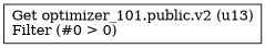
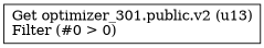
  digraph {
-   n1 [label="Get optimizer_101.public.v2 (u13)\lFilter (#0 \> 0)\l" shape=record]
+   n1 [label="Get optimizer_301.public.v2 (u13)\lFilter (#0 \> 0)\l" shape=record]
  }
